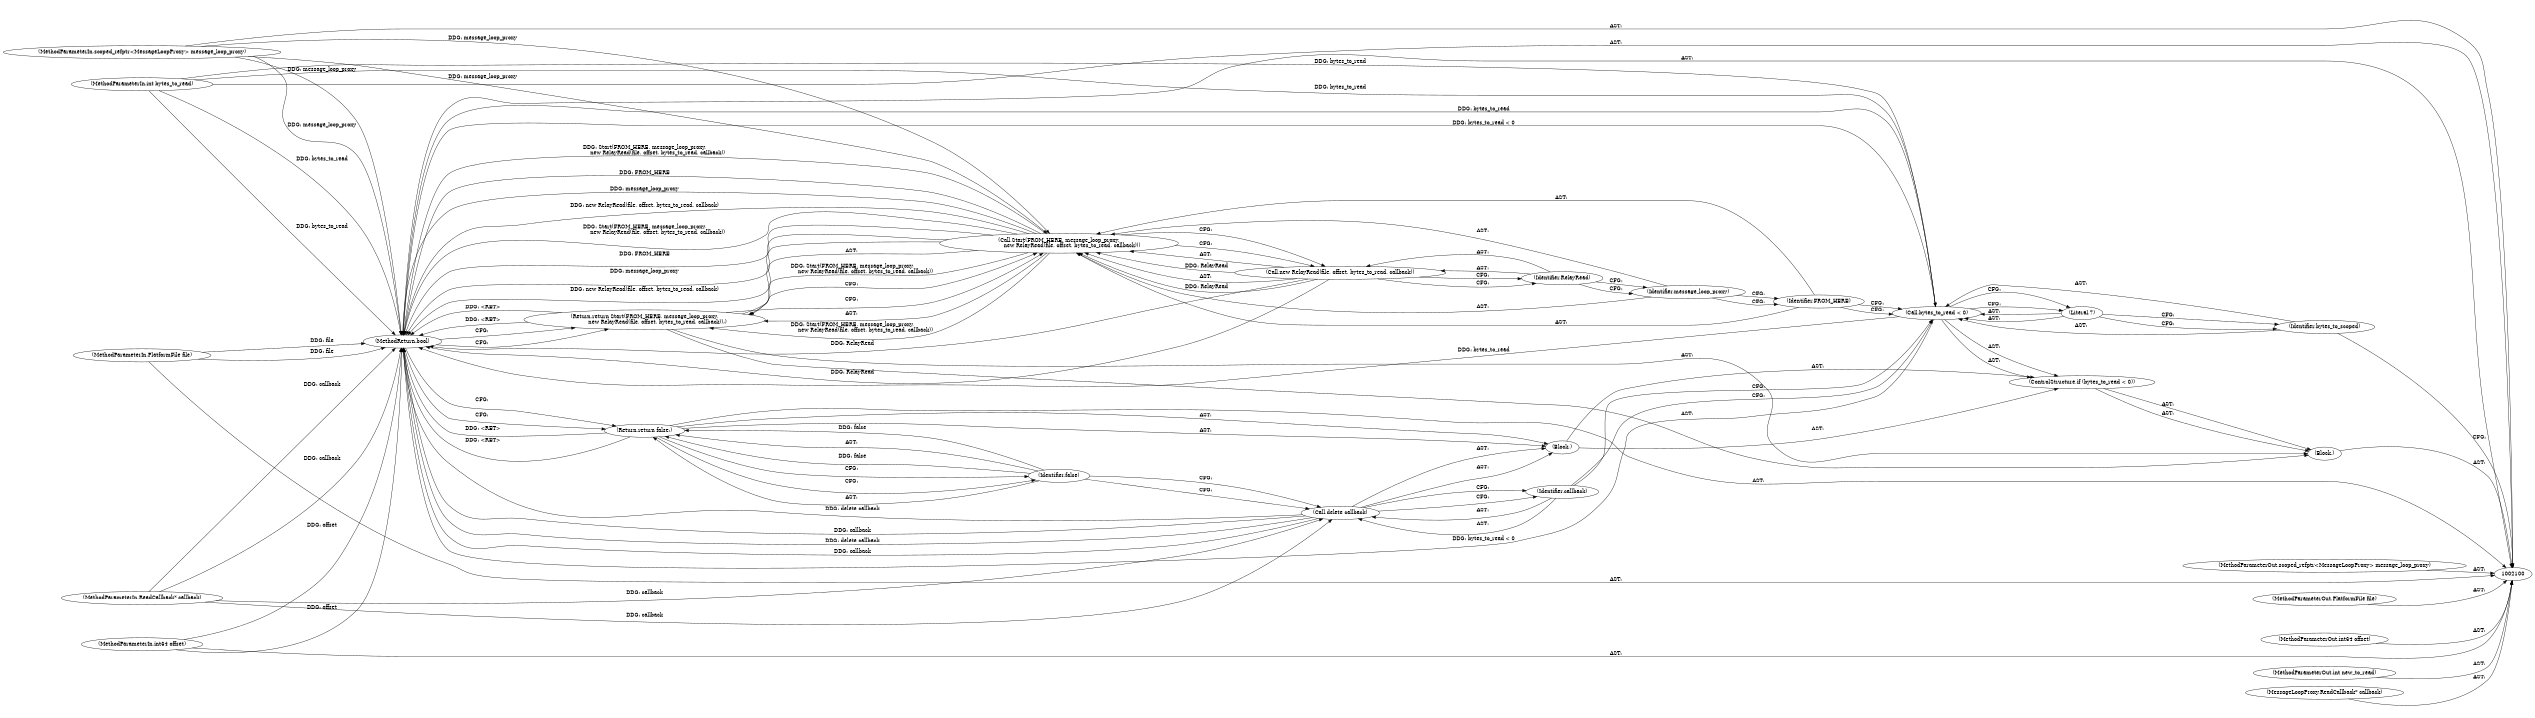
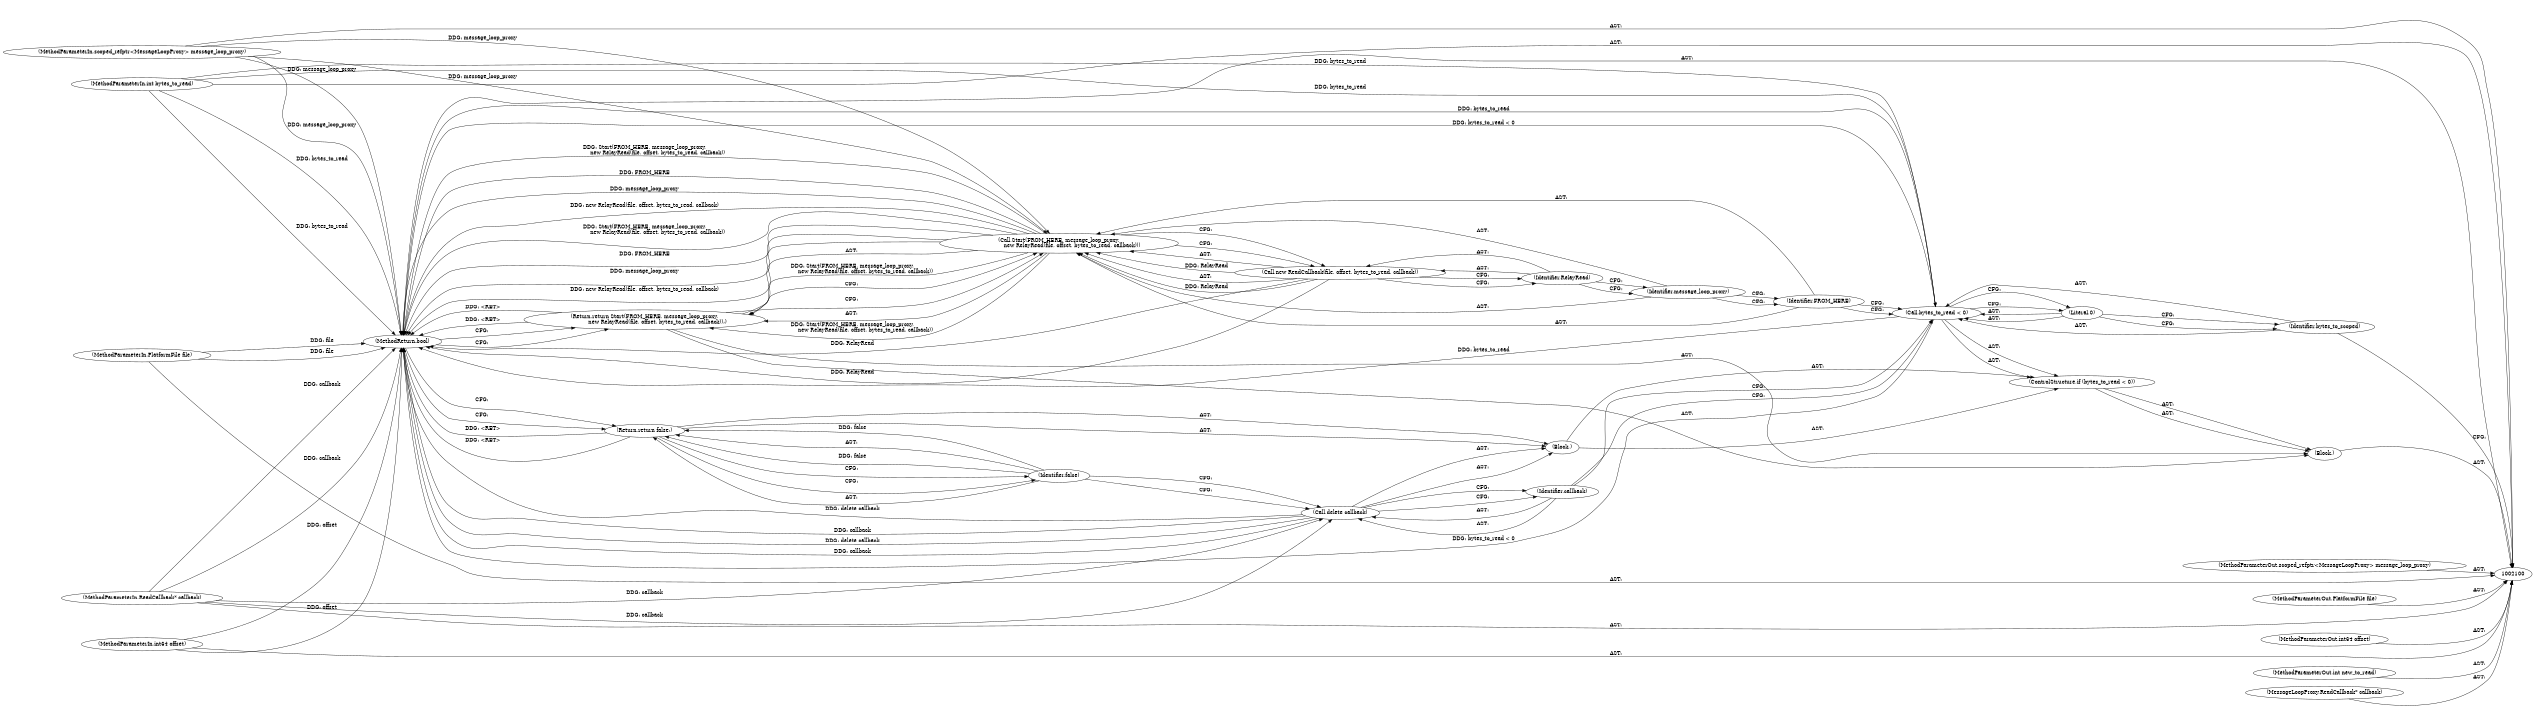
  digraph {
    rankdir=LR
    n1 [label="(MethodReturn,bool)"]
    n2 [label="(Return,return Start(FROM_HERE, message_loop_proxy,\n                new RelayRead(file, offset, bytes_to_read, callback));)"]
    n3 [label="(Return,return false;)"]
    n4 [label=1002100]
    n5 [label="(Call,Start(FROM_HERE, message_loop_proxy,\n                new RelayRead(file, offset, bytes_to_read, callback)))"]
    n6 [label="(Block,)"]
    n7 [label="(Block,)"]
    n8 [label="(Identifier,false)"]
-   n9 [label="(Call,new RelayRead(file, offset, bytes_to_read, callback))"]
+   n9 [label="(Call,new ReadCallback(file, offset, bytes_to_read, callback))"]
    n10 [label="(Identifier,RelayRead)"]
    n11 [label="(Identifier,FROM_HERE)"]
    n12 [label="(Call,bytes_to_read < 0)"]
    n13 [label="(ControlStructure,if (bytes_to_read < 0))"]
-   n14 [label="(Literal,7)"]
+   n14 [label="(Literal,0)"]
    n15 [label="(Identifier,message_loop_proxy)"]
    n16 [label="(MethodParameterIn,scoped_refptr<MessageLoopProxy> message_loop_proxy)"]
    n17 [label="(MethodParameterOut,scoped_refptr<MessageLoopProxy> message_loop_proxy)"]
    n18 [label="(MethodParameterIn,PlatformFile file)"]
    n19 [label="(MethodParameterOut,PlatformFile file)"]
    n20 [label="(MethodParameterIn,int64 offset)"]
    n21 [label="(MethodParameterOut,int64 offset)"]
    n22 [label="(MethodParameterIn,int bytes_to_read)"]
    n23 [label="(MethodParameterOut,int new_to_read)"]
    n24 [label="(MethodParameterIn,ReadCallback* callback)"]
    n25 [label="(Call,delete callback)"]
    n26 [label="(Identifier,callback)"]
    n27 [label="(MessageLoopProxy,ReadCallback* callback)"]
    n28 [label="(Identifier,bytes_to_scoped)"]
    n1 -> n2 [label="CFG: "]
    n1 -> n2 [label="CFG: "]
    n1 -> n3 [label="CFG: "]
    n1 -> n3 [label="CFG: "]
    n1 -> n4 [label="AST: "]
    n2 -> n1 [label="DDG: <RET>"]
    n2 -> n1 [label="DDG: <RET>"]
    n2 -> n5 [label="CFG: "]
    n2 -> n5 [label="CFG: "]
    n2 -> n6 [label="AST: "]
    n2 -> n6 [label="AST: "]
    n3 -> n1 [label="DDG: <RET>"]
    n3 -> n1 [label="DDG: <RET>"]
    n3 -> n7 [label="AST: "]
    n3 -> n7 [label="AST: "]
    n3 -> n8 [label="CFG: "]
    n3 -> n8 [label="CFG: "]
    n5 -> n1 [label="DDG: Start(FROM_HERE, message_loop_proxy,\n                new RelayRead(file, offset, bytes_to_read, callback))"]
    n5 -> n1 [label="DDG: FROM_HERE"]
    n5 -> n1 [label="DDG: message_loop_proxy"]
    n5 -> n1 [label="DDG: new RelayRead(file, offset, bytes_to_read, callback)"]
    n5 -> n1 [label="DDG: Start(FROM_HERE, message_loop_proxy,\n                new RelayRead(file, offset, bytes_to_read, callback))"]
    n5 -> n1 [label="DDG: FROM_HERE"]
    n5 -> n1 [label="DDG: message_loop_proxy"]
    n5 -> n1 [label="DDG: new RelayRead(file, offset, bytes_to_read, callback)"]
    n5 -> n2 [label="AST: "]
    n5 -> n2 [label="DDG: Start(FROM_HERE, message_loop_proxy,\n                new RelayRead(file, offset, bytes_to_read, callback))"]
    n5 -> n2 [label="AST: "]
    n5 -> n2 [label="DDG: Start(FROM_HERE, message_loop_proxy,\n                new RelayRead(file, offset, bytes_to_read, callback))"]
    n5 -> n9 [label="CFG: "]
    n5 -> n9 [label="CFG: "]
    n6 -> n4 [label="AST: "]
    n7 -> n13 [label="AST: "]
    n7 -> n13 [label="AST: "]
    n8 -> n3 [label="AST: "]
    n8 -> n3 [label="DDG: false"]
    n8 -> n3 [label="AST: "]
    n8 -> n3 [label="DDG: false"]
    n8 -> n25 [label="CFG: "]
    n8 -> n25 [label="CFG: "]
    n9 -> n1 [label="DDG: RelayRead"]
    n9 -> n1 [label="DDG: RelayRead"]
    n9 -> n5 [label="AST: "]
    n9 -> n5 [label="DDG: RelayRead"]
    n9 -> n5 [label="AST: "]
    n9 -> n5 [label="DDG: RelayRead"]
    n9 -> n10 [label="CFG: "]
    n9 -> n10 [label="CFG: "]
    n10 -> n9 [label="AST: "]
    n10 -> n9 [label="AST: "]
    n10 -> n15 [label="CFG: "]
    n10 -> n15 [label="CFG: "]
    n11 -> n5 [label="AST: "]
    n11 -> n5 [label="AST: "]
    n11 -> n12 [label="CFG: "]
    n11 -> n12 [label="CFG: "]
    n12 -> n1 [label="DDG: bytes_to_read < 0"]
    n12 -> n1 [label="DDG: bytes_to_read"]
    n12 -> n1 [label="DDG: bytes_to_read < 0"]
    n12 -> n1 [label="DDG: bytes_to_read"]
    n12 -> n13 [label="AST: "]
    n12 -> n13 [label="AST: "]
    n12 -> n14 [label="CFG: "]
    n12 -> n14 [label="CFG: "]
    n13 -> n6 [label="AST: "]
    n13 -> n6 [label="AST: "]
    n14 -> n12 [label="AST: "]
    n14 -> n12 [label="AST: "]
    n14 -> n28 [label="CFG: "]
    n14 -> n28 [label="CFG: "]
    n15 -> n5 [label="AST: "]
    n15 -> n5 [label="AST: "]
    n15 -> n11 [label="CFG: "]
    n15 -> n11 [label="CFG: "]
    n16 -> n1 [label="DDG: message_loop_proxy"]
    n16 -> n1 [label="DDG: message_loop_proxy"]
    n16 -> n4 [label="AST: "]
    n16 -> n5 [label="DDG: message_loop_proxy"]
    n16 -> n5 [label="DDG: message_loop_proxy"]
    n17 -> n4 [label="AST: "]
    n18 -> n1 [label="DDG: file"]
    n18 -> n1 [label="DDG: file"]
    n18 -> n4 [label="AST: "]
    n19 -> n4 [label="AST: "]
    n20 -> n1 [label="DDG: offset"]
    n20 -> n1 [label="DDG: offset"]
    n20 -> n4 [label="AST: "]
    n21 -> n4 [label="AST: "]
    n22 -> n1 [label="DDG: bytes_to_read"]
    n22 -> n1 [label="DDG: bytes_to_read"]
    n22 -> n4 [label="AST: "]
    n22 -> n12 [label="DDG: bytes_to_read"]
    n22 -> n12 [label="DDG: bytes_to_read"]
    n23 -> n4 [label="AST: "]
    n24 -> n1 [label="DDG: callback"]
    n24 -> n1 [label="DDG: callback"]
-   n3 -> n4 [label="AST: "]
+   n24 -> n4 [label="AST: "]
    n24 -> n25 [label="DDG: callback"]
    n24 -> n25 [label="DDG: callback"]
    n25 -> n1 [label="DDG: delete callback"]
    n25 -> n1 [label="DDG: callback"]
    n25 -> n1 [label="DDG: delete callback"]
    n25 -> n1 [label="DDG: callback"]
    n25 -> n7 [label="AST: "]
    n25 -> n7 [label="AST: "]
    n25 -> n26 [label="CFG: "]
    n25 -> n26 [label="CFG: "]
    n26 -> n12 [label="CFG: "]
    n26 -> n12 [label="CFG: "]
    n26 -> n25 [label="AST: "]
    n26 -> n25 [label="AST: "]
    n27 -> n4 [label="AST: "]
    n28 -> n4 [label="CFG: "]
    n28 -> n12 [label="AST: "]
    n28 -> n12 [label="AST: "]
  }
